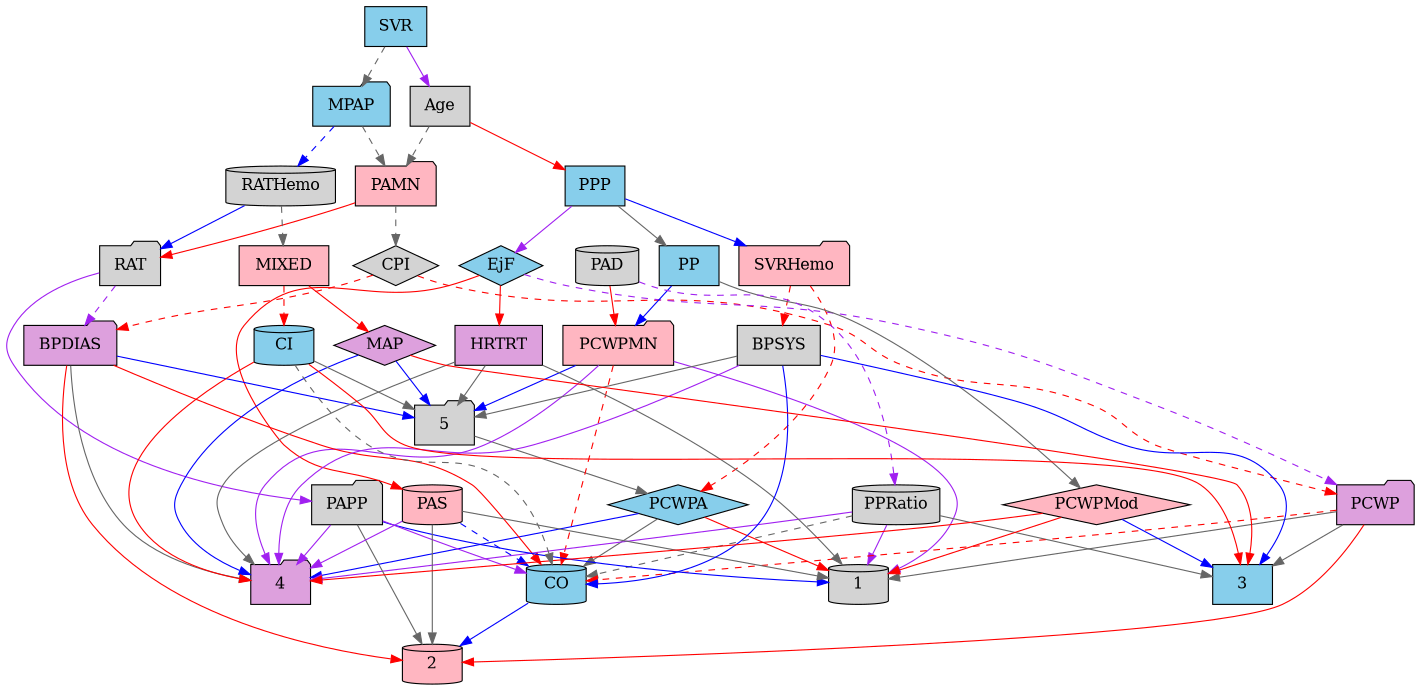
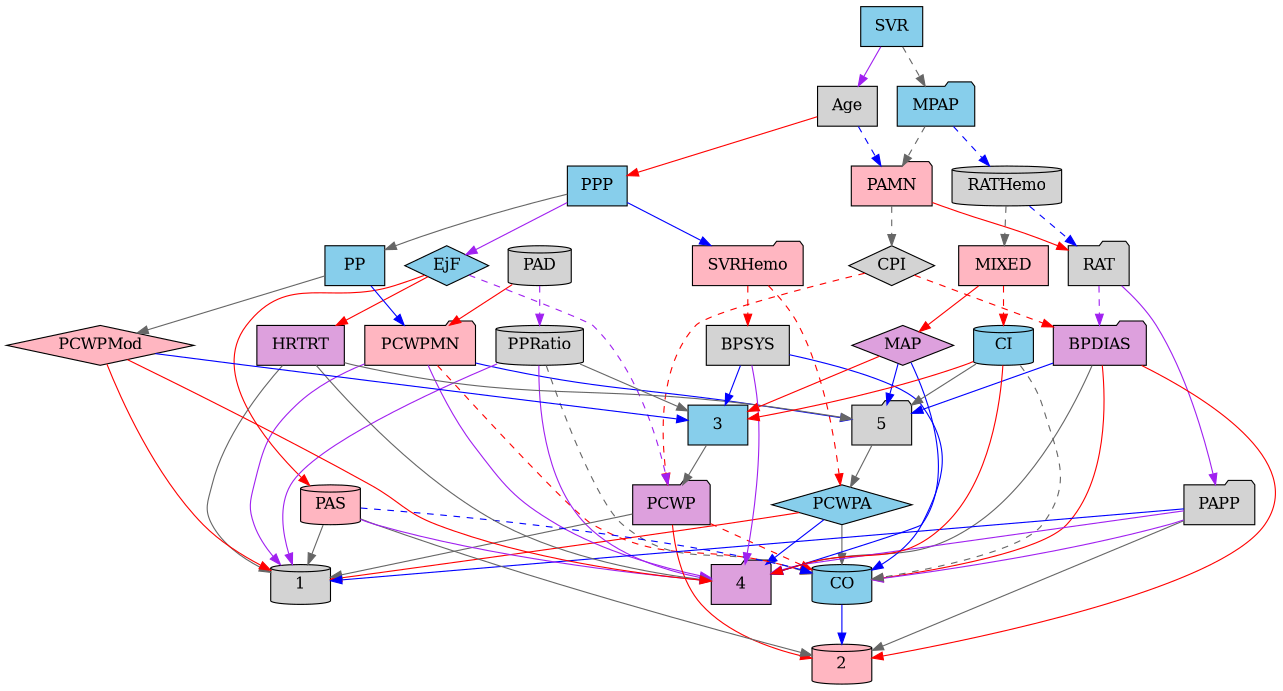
  strict digraph {
    node [fillcolor=lightgrey shape=folder style=filled]
    edge [color=gray40 style=solid]
    1 [height=0.5 shape=cylinder width=0.75]
    2 [fillcolor=lightpink height=0.5 shape=cylinder width=0.75]
    3 [fillcolor=skyblue height=0.5 shape=box width=0.75]
    4 [fillcolor=plum height=0.5 width=0.75]
    5 [height=0.5 width=0.75]
    PCWPA [fillcolor=skyblue height=0.5 shape=diamond width=1.1555]
    Age [height=0.5 shape=box width=0.75]
    PAMN [fillcolor=lightpink height=0.5 width=1.011]
    PPP [fillcolor=skyblue height=0.5 shape=box width=0.75]
    CPI [height=0.5 shape=diamond width=0.75]
    RAT [height=0.5 width=0.75827]
    EjF [fillcolor=skyblue height=0.5 shape=diamond width=0.75]
    SVRHemo [fillcolor=lightpink height=0.5 width=1.3902]
    PP [fillcolor=skyblue height=0.5 shape=box width=0.75]
    PAD [height=0.5 shape=cylinder width=0.79437]
    PCWPMN [fillcolor=lightpink height=0.5 width=1.3902]
    PPRatio [height=0.5 shape=cylinder width=1.1013]
    PCWP [fillcolor=plum height=0.5 width=0.97491]
    BPDIAS [fillcolor=plum height=0.5 width=1.1735]
    PAPP [height=0.5 width=0.88464]
    PAS [fillcolor=lightpink height=0.5 shape=cylinder width=0.75]
    HRTRT [fillcolor=plum height=0.5 shape=box width=1.1013]
    BPSYS [height=0.5 shape=box width=1.0471]
    PCWPMod [fillcolor=lightpink height=0.5 shape=diamond width=1.4443]
    CO [fillcolor=skyblue height=0.5 shape=cylinder width=0.75]
    MIXED [fillcolor=lightpink height=0.5 shape=box width=1.1193]
    MAP [fillcolor=plum height=0.5 shape=diamond width=0.84854]
    CI [fillcolor=skyblue height=0.5 shape=cylinder width=0.75]
    MPAP [fillcolor=skyblue height=0.5 width=0.97491]
    RATHemo [height=0.5 shape=cylinder width=1.3721]
    SVR [fillcolor=skyblue height=0.5 shape=box width=0.77632]
    5 -> PCWPA
    PCWPA -> 1 [color=red]
    PCWPA -> 4 [color=blue]
    PCWPA -> CO
-   Age -> PAMN [style=dashed]
+   Age -> PAMN [color=blue style=dashed]
    Age -> PPP [color=red]
    PAMN -> CPI [style=dashed]
    PAMN -> RAT [color=red]
    PPP -> EjF [color=purple]
    PPP -> SVRHemo [color=blue]
    PPP -> PP
    CPI -> PCWP [color=red style=dashed]
    CPI -> BPDIAS [color=red style=dashed]
    RAT -> BPDIAS [color=purple style=dashed]
    RAT -> PAPP [color=purple]
    EjF -> PCWP [color=purple style=dashed]
    EjF -> PAS [color=red]
    EjF -> HRTRT [color=red]
    SVRHemo -> PCWPA [color=red style=dashed]
    SVRHemo -> BPSYS [color=red style=dashed]
    PP -> PCWPMN [color=blue]
    PP -> PCWPMod
    PAD -> PCWPMN [color=red]
    PAD -> PPRatio [color=purple style=dashed]
    PCWPMN -> 1 [color=purple]
    PCWPMN -> 4 [color=purple]
    PCWPMN -> 5 [color=blue]
    PCWPMN -> CO [color=red style=dashed]
    PPRatio -> 1 [color=purple]
    PPRatio -> 3
    PPRatio -> 4 [color=purple]
    PPRatio -> CO [style=dashed]
    PCWP -> 1
    PCWP -> 2 [color=red]
-   PCWP -> 3
+   3 -> PCWP
    PCWP -> CO [color=red style=dashed]
    BPDIAS -> 2 [color=red]
    BPDIAS -> 4
    BPDIAS -> 5 [color=blue]
    BPDIAS -> CO [color=red]
    PAPP -> 1 [color=blue]
    PAPP -> 2
    PAPP -> 4 [color=purple]
    PAPP -> CO [color=purple]
    PAS -> 1
    PAS -> 2
    PAS -> 4 [color=purple]
    PAS -> CO [color=blue style=dashed]
    HRTRT -> 1
    HRTRT -> 4
    HRTRT -> 5
    BPSYS -> 3 [color=blue]
    BPSYS -> 4 [color=purple]
-   BPSYS -> 5
    BPSYS -> CO [color=blue]
    PCWPMod -> 1 [color=red]
    PCWPMod -> 3 [color=blue]
    PCWPMod -> 4 [color=red]
    CO -> 2 [color=blue]
    MIXED -> MAP [color=red]
    MIXED -> CI [color=red style=dashed]
    MAP -> 3 [color=red]
    MAP -> 4 [color=blue]
    MAP -> 5 [color=blue]
    CI -> 3 [color=red]
    CI -> 4 [color=red]
    CI -> 5
    CI -> CO [style=dashed]
    MPAP -> PAMN [style=dashed]
    MPAP -> RATHemo [color=blue style=dashed]
-   RATHemo -> RAT [color=blue]
+   RATHemo -> RAT [color=blue style=dashed]
    RATHemo -> MIXED [style=dashed]
    SVR -> Age [color=purple]
    SVR -> MPAP [style=dashed]
  }
